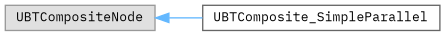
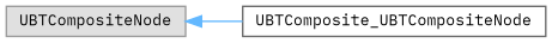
  digraph {
    rankdir=LR
    fontname="IBM Plex Mono"
    node [fontname="IBM Plex Mono" fontsize=10 shape=box style=filled]
    n1 [color=grey60 fillcolor="#E0E0E0" height=0.2 label=UBTCompositeNode width=0.4]
-   n2 [color=grey40 fillcolor=white height=0.2 label=UBTComposite_SimpleParallel width=0.4]
+   n2 [color=grey40 fillcolor=white height=0.2 label=UBTComposite_UBTCompositeNode width=0.4]
    n1 -> n2 [color=steelblue1 dir=back fontname="IBM Plex Mono" fontsize=10 labelfontname=Helvetica labelfontsize=10 style=solid]
  }
